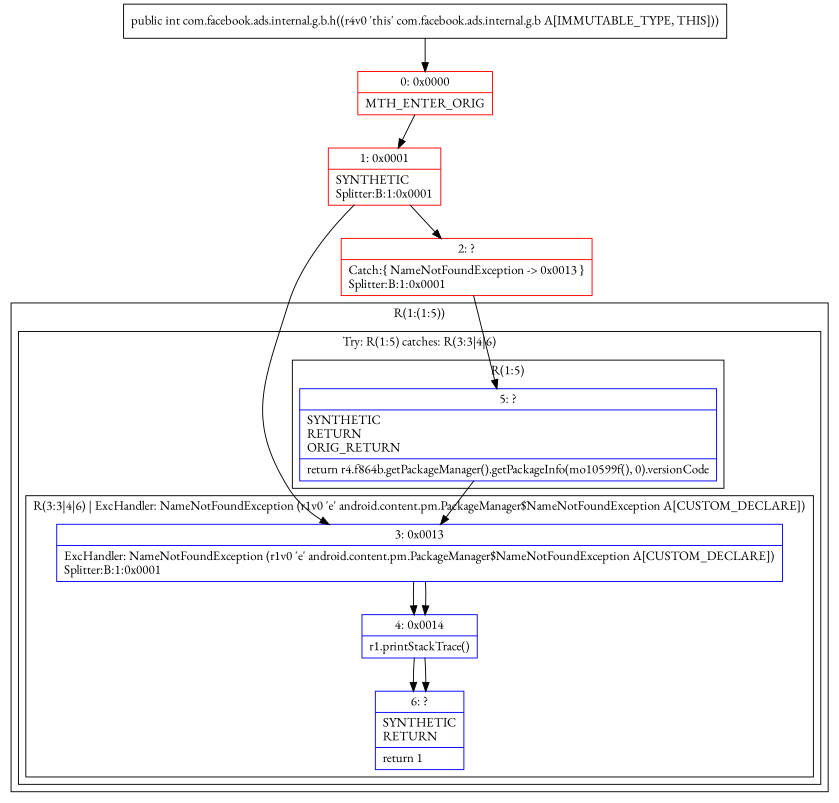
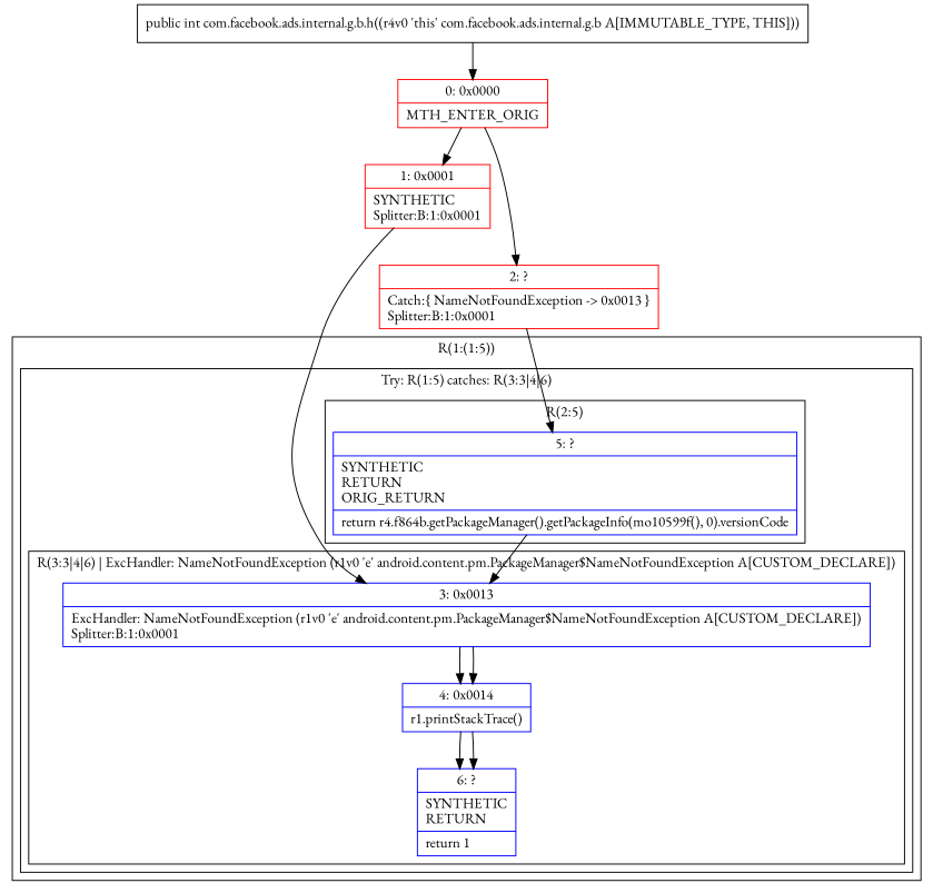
  digraph {
    fontname="EB Garamond"
    node [color=blue fontname="EB Garamond" shape=record]
    edge [fontname="EB Garamond"]
    n1 [label="{5\:\ ?|SYNTHETIC\lRETURN\lORIG_RETURN\l|return r4.f864b.getPackageManager().getPackageInfo(mo10599f(), 0).versionCode\l}"]
    n2 [label="{3\:\ 0x0013|ExcHandler: NameNotFoundException (r1v0 'e' android.content.pm.PackageManager$NameNotFoundException A[CUSTOM_DECLARE])\lSplitter:B:1:0x0001\l}"]
    n3 [label="{4\:\ 0x0014|r1.printStackTrace()\l}"]
    n4 [label="{6\:\ ?|SYNTHETIC\lRETURN\l|return 1\l}"]
    n5 [color=red label="{0\:\ 0x0000|MTH_ENTER_ORIG\l}"]
    n6 [color=red label="{1\:\ 0x0001|SYNTHETIC\lSplitter:B:1:0x0001\l}"]
    n7 [color=red label="{2\:\ ?|Catch:\{ NameNotFoundException \-\> 0x0013 \}\lSplitter:B:1:0x0001\l}"]
    n8 [label="{public int com.facebook.ads.internal.g.b.h((r4v0 'this' com.facebook.ads.internal.g.b A[IMMUTABLE_TYPE, THIS])) }" color=""]
    subgraph cluster_1 {
      label="R(1:(1:5))"
      subgraph cluster_2 {
        label="Try: R(1:5) catches: R(3:3|4|6)"
        subgraph cluster_3 {
-         label="R(1:5)"
+         label="R(2:5)"
          n1
        }
        subgraph cluster_4 {
          label="R(3:3|4|6) | ExcHandler: NameNotFoundException (r1v0 'e' android.content.pm.PackageManager$NameNotFoundException A[CUSTOM_DECLARE])\l"
          n2
          n3
          n4
        }
      }
    }
    subgraph cluster_5 {
      label="R(3:3|4|6) | ExcHandler: NameNotFoundException (r1v0 'e' android.content.pm.PackageManager$NameNotFoundException A[CUSTOM_DECLARE])\l"
    }
    n1 -> n2
    n2 -> n3
    n2 -> n3
    n3 -> n4
    n3 -> n4
    n5 -> n6
    n6 -> n2
-   n6 -> n7
+   n5 -> n7
    n7 -> n1
    n8 -> n5
  }
